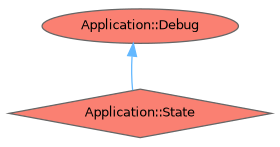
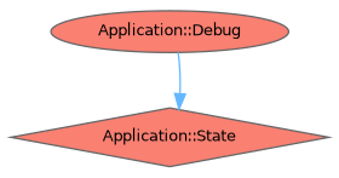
  digraph {
    node [color=gray40 fillcolor=salmon fontname=Helvetica fontsize=10 style=filled]
    n1 [fontcolor=black height=0.2 label="Application::Debug" shape=ellipse width=0.4]
    n2 [height=0.2 label="Application::State" shape=diamond width=0.4]
-   n1 -> n2 [color=steelblue1 dir=back fontname=Helvetica fontsize=10 labelfontname=Helvetica labelfontsize=10 style=solid]
+   n2 -> n1 [color=steelblue1 dir=back fontname=Helvetica fontsize=10 labelfontname=Helvetica labelfontsize=10 style=solid]
  }
